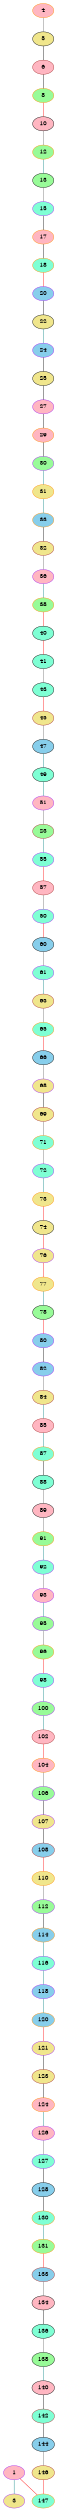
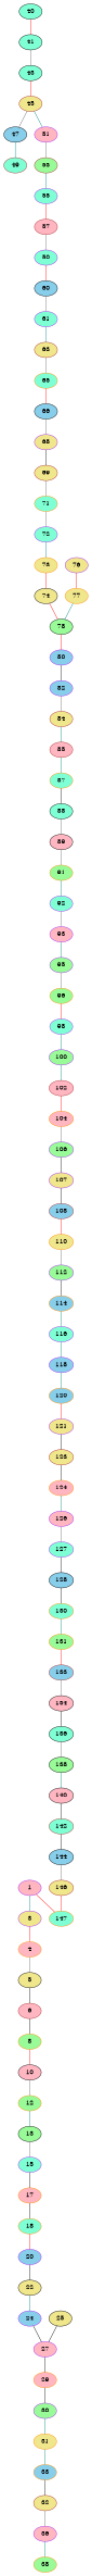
  graph {
    node [color=purple fillcolor=aquamarine style=filled]
    edge [color=teal]
    1 [fillcolor=lightpink super="+2"]
    3 [fillcolor=khaki]
    147 [color=darkorange super="+148"]
    4 [color=darkorange fillcolor=lightpink]
    5 [color=black fillcolor=khaki]
    6 [color=brown fillcolor=lightpink super="+7"]
    8 [color=darkorange fillcolor=palegreen super="+9"]
    10 [color=black fillcolor=lightpink super="+11"]
    12 [color=darkorange fillcolor=palegreen]
    13 [color=black fillcolor=palegreen super="+14"]
    15 [super="+16"]
    17 [color=darkorange fillcolor=lightpink]
    18 [color=darkorange super="+19"]
    20 [fillcolor=skyblue super="+21"]
    22 [color=black fillcolor=khaki super="+23"]
    24 [fillcolor=skyblue]
    25 [color=black fillcolor=khaki super="+26"]
    27 [fillcolor=lightpink super="+28"]
    29 [color=darkorange fillcolor=lightpink]
    30 [fillcolor=palegreen]
    31 [color=darkorange fillcolor=khaki super="+32"]
    33 [color=darkorange fillcolor=skyblue super="+34"]
    n23 [color=brown fillcolor=khaki label=32]
    36 [fillcolor=lightpink super="+37"]
    38 [color=darkorange fillcolor=palegreen super="+39"]
    40 [color=black]
    41 [color=black super="+42"]
    43 [color=black super="+44"]
    45 [color=brown fillcolor=khaki super="+46"]
    47 [color=black fillcolor=skyblue super="+48"]
-   49 [color=black super="+50"]
+   49 [color=brown super="+50"]
    51 [fillcolor=lightpink super="+52"]
-   53 [color=brown fillcolor=palegreen super="+54" label=23]
+   53 [color=brown fillcolor=palegreen super="+54"]
    55 [super="+56"]
    57 [color=brown fillcolor=lightpink]
    n36 [label=50 super="+59"]
    60 [color=black fillcolor=skyblue]
    61 [super="+62"]
    63 [color=brown fillcolor=khaki super="+64"]
    65 [color=darkorange]
    66 [color=black fillcolor=skyblue super="+67"]
    68 [fillcolor=khaki]
    69 [color=brown fillcolor=khaki super="+70"]
    71 [color=darkorange]
    72
    73 [color=darkorange fillcolor=khaki]
    74 [color=black fillcolor=khaki super="+75"]
    76 [fillcolor=khaki]
    77 [color=darkorange fillcolor=khaki]
    78 [color=black fillcolor=palegreen super="+79"]
    80 [fillcolor=skyblue super="+81"]
    82 [fillcolor=skyblue super="+83"]
    84 [color=brown fillcolor=khaki]
    85 [color=brown fillcolor=lightpink super="+86"]
    87 [color=darkorange]
    88 [color=black]
    89 [color=black fillcolor=lightpink super="+90"]
    91 [color=darkorange fillcolor=palegreen]
    92
    93 [fillcolor=lightpink super="+94"]
    95 [fillcolor=palegreen]
    96 [color=darkorange fillcolor=palegreen super="+97"]
    98 [super="+99"]
    100 [fillcolor=palegreen super="+101"]
    102 [color=brown fillcolor=lightpink super="+103"]
    104 [color=darkorange fillcolor=lightpink super="+105"]
    106 [fillcolor=palegreen]
    107 [fillcolor=khaki]
    108 [color=brown fillcolor=skyblue super="+109"]
    110 [color=darkorange fillcolor=khaki super="+111"]
    112 [fillcolor=palegreen super="+113"]
    114 [color=darkorange fillcolor=skyblue super="+115"]
    116 [super="+117"]
    118 [fillcolor=skyblue super="+119"]
    120 [color=darkorange fillcolor=skyblue]
    121 [fillcolor=khaki super="+122"]
    123 [color=brown fillcolor=khaki]
    124 [color=darkorange fillcolor=lightpink super="+125"]
    126 [fillcolor=lightpink]
    127
    128 [color=black fillcolor=skyblue super="+129"]
    130 [color=darkorange]
    131 [color=darkorange fillcolor=palegreen super="+132"]
    133 [color=brown fillcolor=skyblue]
    134 [color=black fillcolor=lightpink super="+135"]
    136 [color=black super="+137"]
    138 [color=black fillcolor=palegreen super="+139"]
    140 [color=black fillcolor=lightpink super="+141"]
    142 [color=brown super="+143"]
    144 [color=black fillcolor=skyblue super="+145"]
    146 [color=brown fillcolor=khaki]
    1 -- 3
    1 -- 147 [color=red]
+   3 -- 4 [color=red]
    4 -- 5 [color=gray40]
    5 -- 6 [color=black]
    6 -- 8 [color=black]
    8 -- 10 [color=red]
    10 -- 12 [color=gray40]
    12 -- 13
    13 -- 15 [color=gray40]
    15 -- 17 [color=black]
    17 -- 18 [color=black]
    18 -- 20 [color=red]
    20 -- 22 [color=black]
    22 -- 24
-   24 -- 25 [color=black]
+   24 -- 27 [color=black]
    25 -- 27 [color=black]
    27 -- 29 [color=black]
    29 -- 30 [color=black]
    30 -- 31
    31 -- 33
    33 -- n23 [color=black]
    n23 -- 36 [color=gray40]
    36 -- 38
-   38 -- 40 [color=red]
    40 -- 41 [color=red]
    41 -- 43 [color=gray40]
    43 -- 45 [color=red]
    45 -- 47 [color=gray40]
    47 -- 49
-   49 -- 51
+   45 -- 51
    51 -- 53 [color=gray40]
    53 -- 55
    55 -- 57 [color=red]
    57 -- n36 [color=gray40]
    n36 -- 60 [color=red]
    60 -- 61 [color=gray40]
    61 -- 63
    63 -- 65 [color=gray40]
    65 -- 66 [color=red]
    66 -- 68 [color=gray40]
    68 -- 69 [color=black]
    69 -- 71 [color=gray40]
    71 -- 72 [color=gray40]
    72 -- 73
    73 -- 74 [color=red]
-   74 -- 76 [color=red]
+   74 -- 78 [color=red]
    76 -- 77 [color=red]
    77 -- 78
    78 -- 80 [color=red]
    80 -- 82 [color=black]
    82 -- 84 [color=gray40]
    84 -- 85
    85 -- 87
    87 -- 88 [color=black]
    88 -- 89 [color=gray40]
    89 -- 91 [color=gray40]
    91 -- 92
    92 -- 93 [color=gray40]
    93 -- 95
    95 -- 96 [color=gray40]
    96 -- 98 [color=red]
    98 -- 100
    100 -- 102
    102 -- 104 [color=red]
    104 -- 106 [color=gray40]
    106 -- 107 [color=black]
    107 -- 108 [color=black]
    108 -- 110 [color=red]
    110 -- 112 [color=gray40]
    112 -- 114 [color=black]
    114 -- 116
    116 -- 118
    118 -- 120
    120 -- 121 [color=red]
    121 -- 123 [color=black]
    123 -- 124 [color=black]
    124 -- 126
    126 -- 127 [color=gray40]
    127 -- 128 [color=black]
    128 -- 130 [color=black]
    130 -- 131
    131 -- 133 [color=red]
    133 -- 134 [color=gray40]
    134 -- 136 [color=black]
    136 -- 138 [color=gray40]
    138 -- 140
    140 -- 142 [color=black]
    142 -- 144 [color=black]
    144 -- 146 [color=gray40]
    146 -- 147 [color=red]
  }
